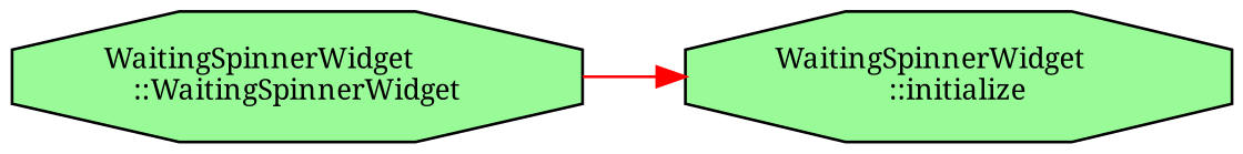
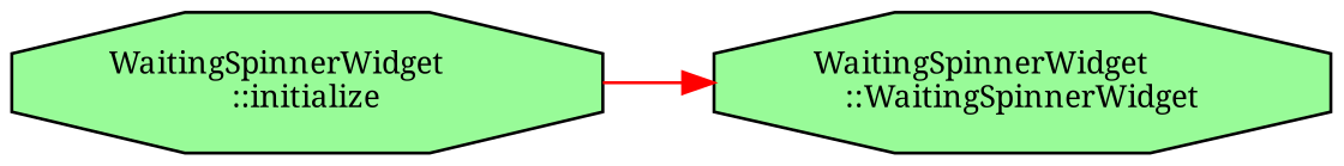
  digraph {
    rankdir=RL
    fontname="Noto Serif"
    node [color=black fillcolor=palegreen fontname="Noto Serif" fontsize=10 shape=octagon style=filled]
    n1 [fontcolor=black height=0.2 label="WaitingSpinnerWidget\l::initialize" width=0.4]
    n2 [height=0.2 label="WaitingSpinnerWidget\l::WaitingSpinnerWidget" width=0.4]
-   n1 -> n2 [color=red dir=back fontname="Noto Serif" fontsize=10 labelfontname=FreeSans labelfontsize=10 style=solid]
+   n2 -> n1 [color=red dir=back fontname="Noto Serif" fontsize=10 labelfontname=FreeSans labelfontsize=10 style=solid]
  }
